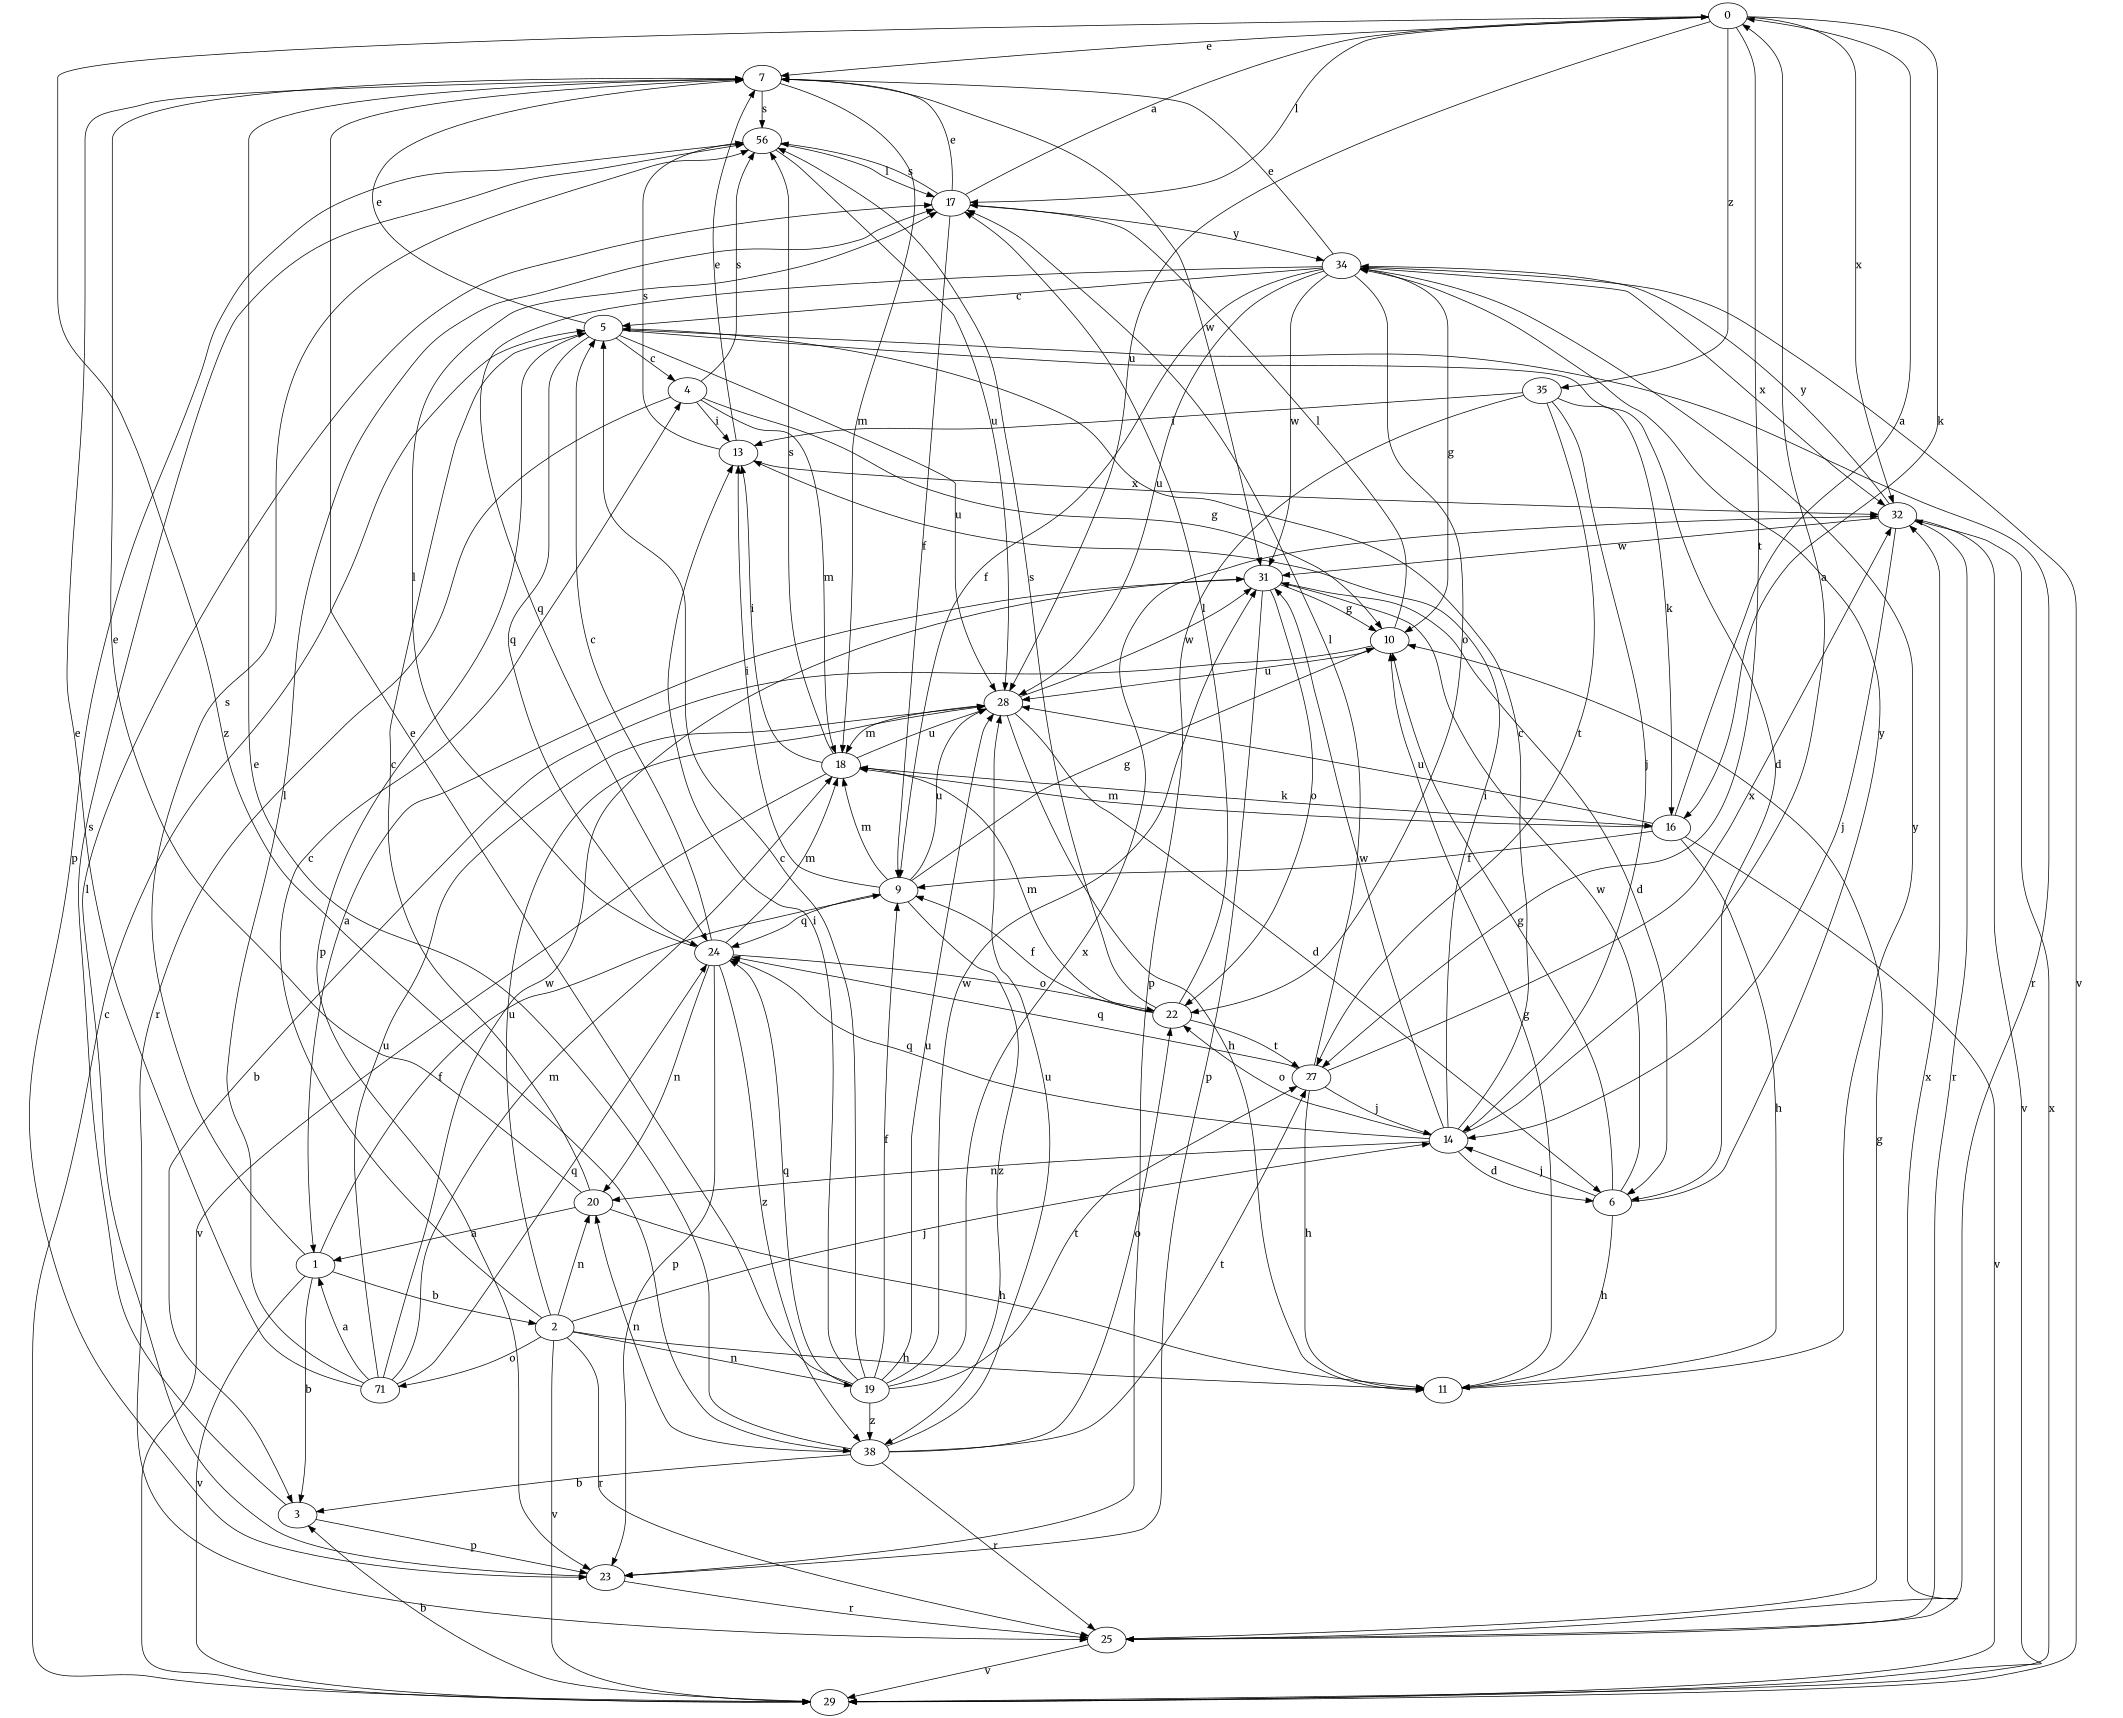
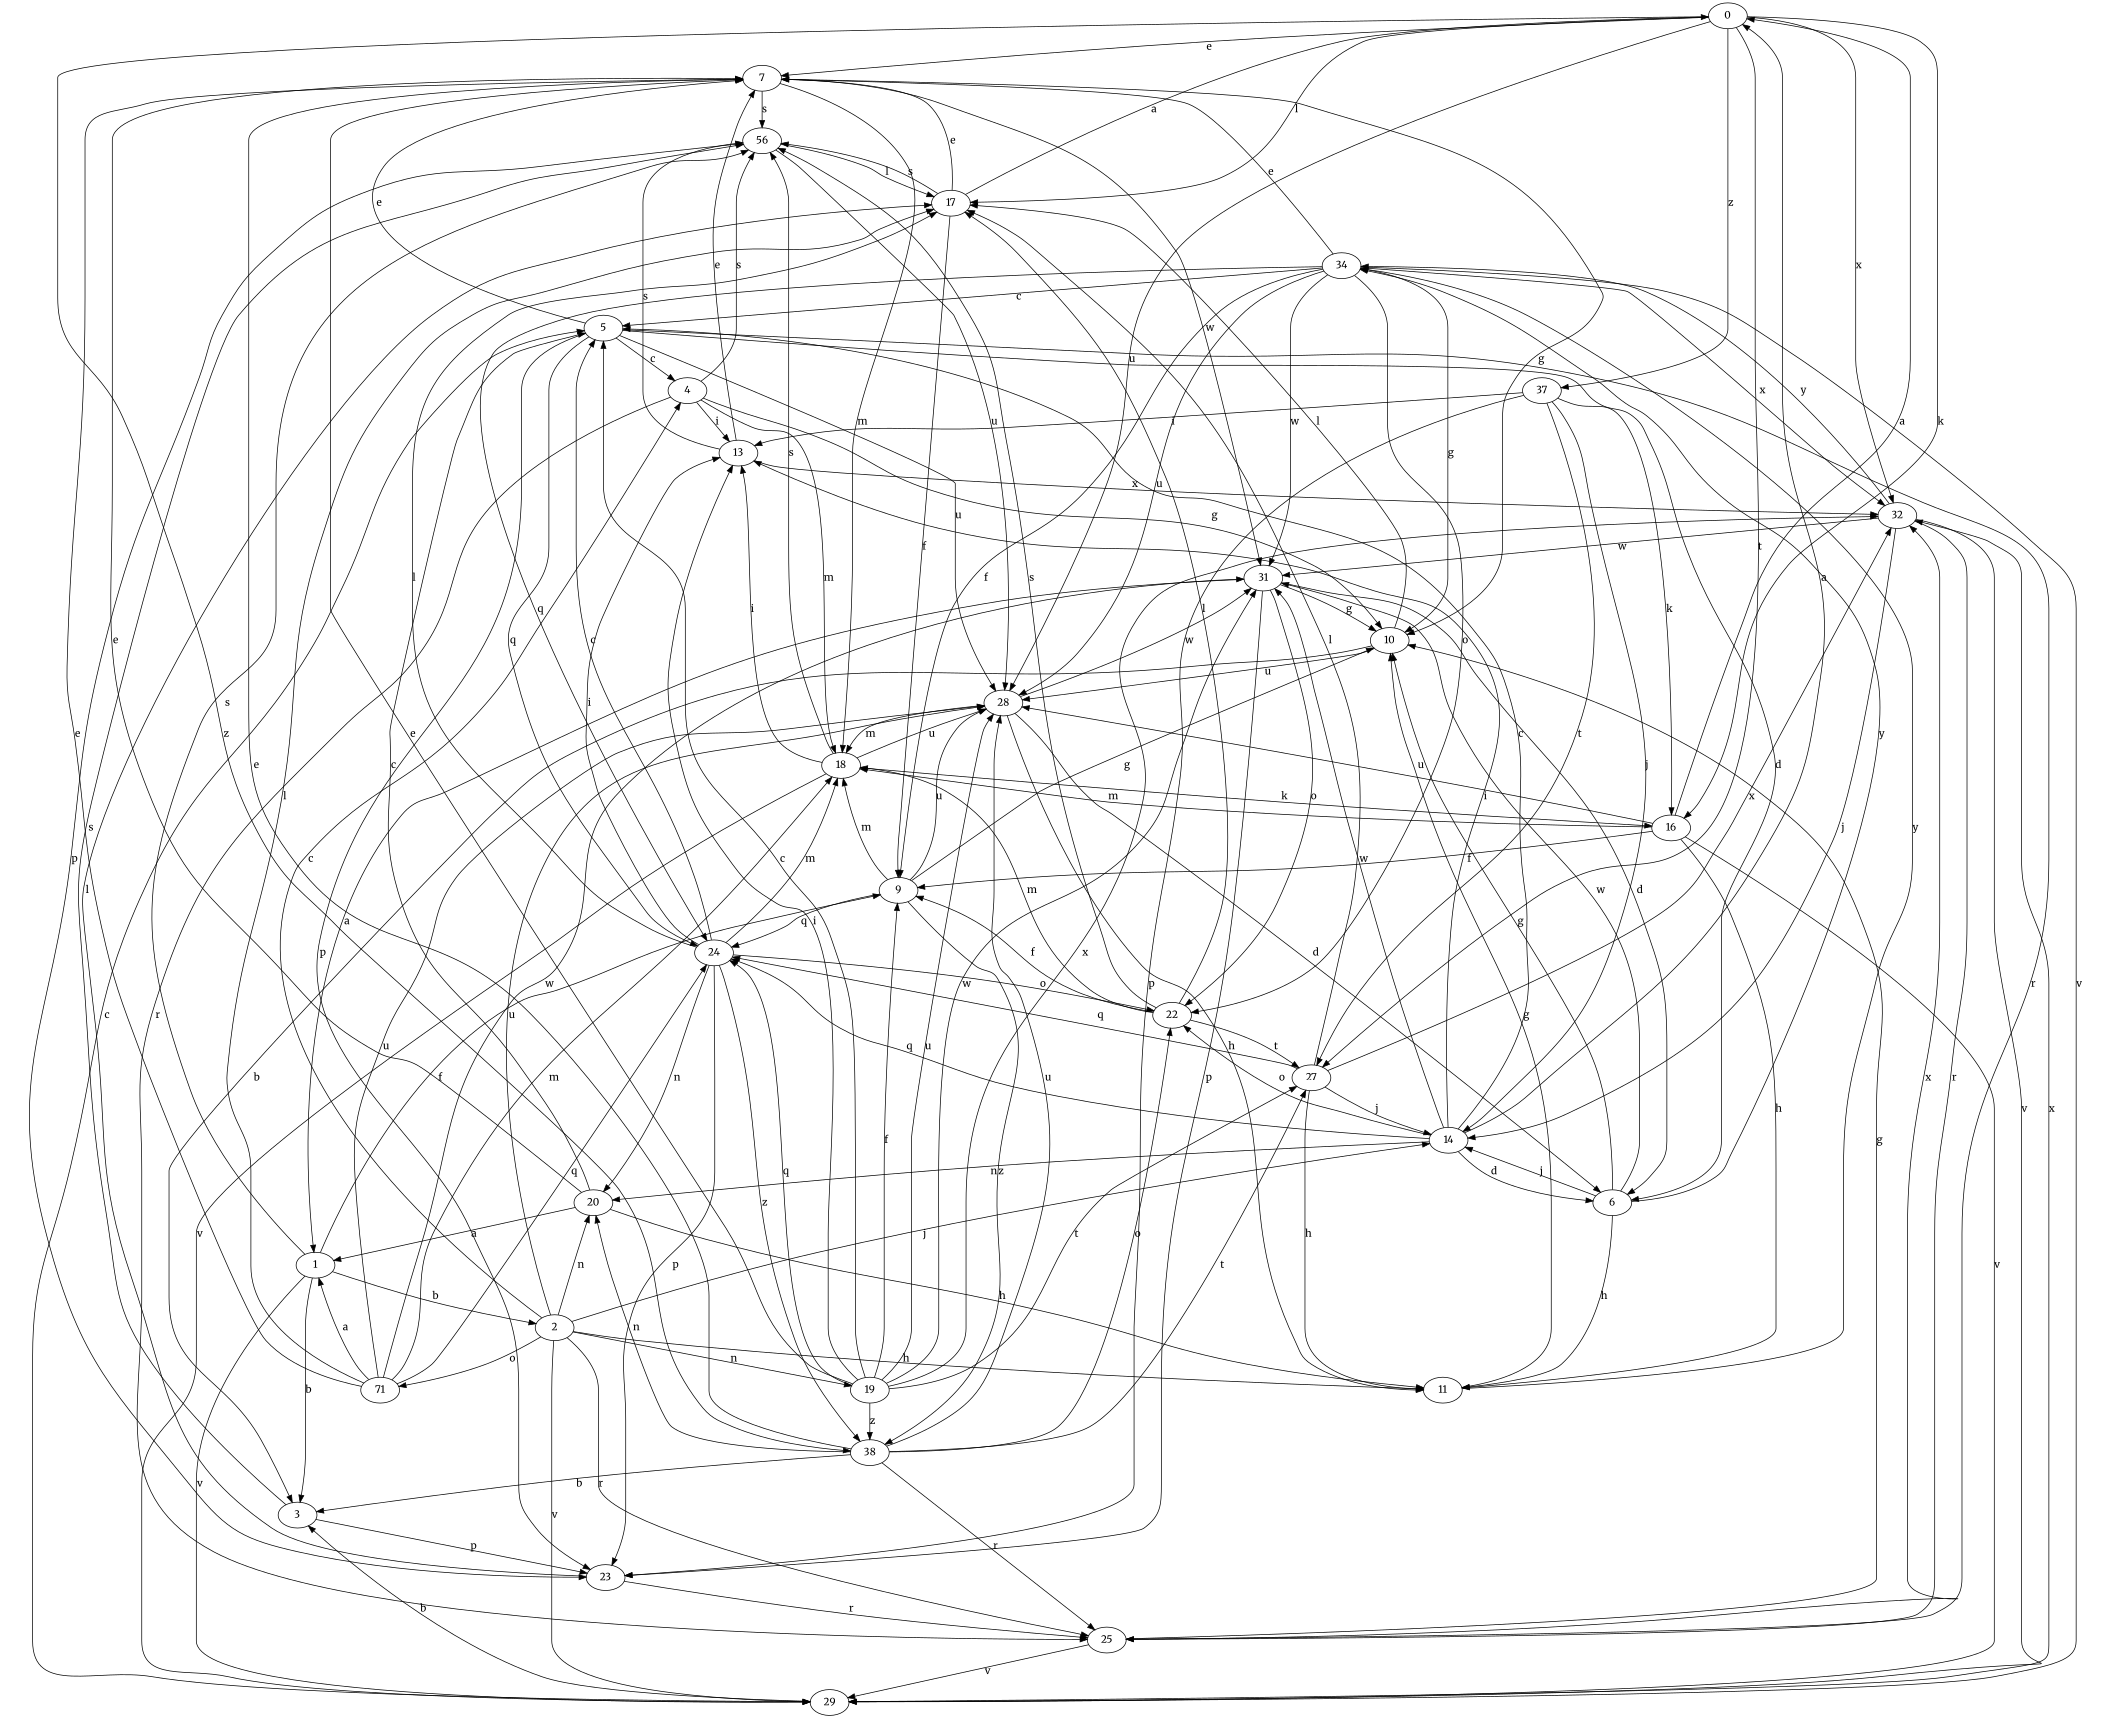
  strict digraph {
    fontname=Merriweather
    node [fontname=Merriweather]
    edge [fontname=Merriweather]
    0
    7
    16
    17
    27
    28
    32
-   37 [label=35]
+   37
    38
    n10 [label=56]
    10
    18
    31
    9
    29
    11
    34
    14
    24
    6
    25
    23
    13
    3
    20
    22
    1
    2
    4
    19
    n31 [label=71]
    5
    0 -> 7 [label=e]
    0 -> 16 [label=k]
    0 -> 17 [label=l]
    0 -> 27 [label=t]
    0 -> 28 [label=u]
    0 -> 32 [label=x]
    0 -> 37 [label=z]
    0 -> 38 [label=z]
    7 -> n10 [label=s]
+   7 -> 10 [label=g]
    7 -> 18 [label=m]
    7 -> 31 [label=w]
    16 -> 0 [label=a]
    16 -> 28 [label=u]
    16 -> 18 [label=m]
    16 -> 9 [label=f]
    16 -> 29 [label=v]
    16 -> 11 [label=h]
    17 -> 0 [label=a]
    17 -> 7 [label=e]
    17 -> n10 [label=s]
    17 -> 9 [label=f]
-   17 -> 34 [label=y]
    27 -> 17 [label=l]
    27 -> 32 [label=x]
    27 -> 11 [label=h]
    27 -> 14 [label=j]
    27 -> 24 [label=q]
    28 -> 18 [label=m]
    28 -> 31 [label=w]
    28 -> 11 [label=h]
    28 -> 6 [label=d]
    32 -> 31 [label=w]
    32 -> 29 [label=v]
    32 -> 34 [label=y]
    32 -> 14 [label=j]
    32 -> 25 [label=r]
    37 -> 16 [label=k]
    37 -> 27 [label=t]
    37 -> 14 [label=j]
    37 -> 23 [label=p]
    37 -> 13 [label=i]
    38 -> 7 [label=e]
    38 -> 27 [label=t]
    38 -> 28 [label=u]
    38 -> 25 [label=r]
    38 -> 3 [label=b]
    38 -> 20 [label=n]
    38 -> 22 [label=o]
    n10 -> 17 [label=l]
    n10 -> 28 [label=u]
    n10 -> 23 [label=p]
    10 -> 17 [label=l]
    10 -> 28 [label=u]
    10 -> 3 [label=b]
    18 -> 16 [label=k]
    18 -> 28 [label=u]
    18 -> n10 [label=s]
    18 -> 29 [label=v]
    18 -> 13 [label=i]
    31 -> 10 [label=g]
    31 -> 6 [label=d]
    31 -> 23 [label=p]
    31 -> 22 [label=o]
    31 -> 1 [label=a]
    9 -> 28 [label=u]
    9 -> 38 [label=z]
    9 -> 10 [label=g]
    9 -> 18 [label=m]
    9 -> 24 [label=q]
    29 -> 32 [label=x]
    29 -> 3 [label=b]
    29 -> 5 [label=c]
    11 -> 10 [label=g]
    11 -> 34 [label=y]
    34 -> 7 [label=e]
    34 -> 28 [label=u]
    34 -> 32 [label=x]
    34 -> 10 [label=g]
    34 -> 31 [label=w]
    34 -> 9 [label=f]
    34 -> 29 [label=v]
    34 -> 24 [label=q]
    34 -> 22 [label=o]
    34 -> 5 [label=c]
    14 -> 0 [label=a]
    14 -> 31 [label=w]
    14 -> 24 [label=q]
    14 -> 6 [label=d]
    14 -> 13 [label=i]
    14 -> 20 [label=n]
    14 -> 22 [label=o]
    14 -> 5 [label=c]
    24 -> 17 [label=l]
    24 -> 38 [label=z]
    24 -> 18 [label=m]
    24 -> 23 [label=p]
-   9 -> 13 [label=i]
+   24 -> 13 [label=i]
    24 -> 20 [label=n]
    24 -> 22 [label=o]
    24 -> 5 [label=c]
    6 -> 10 [label=g]
    6 -> 31 [label=w]
    6 -> 11 [label=h]
    6 -> 34 [label=y]
    6 -> 14 [label=j]
    25 -> 32 [label=x]
    25 -> 10 [label=g]
    25 -> 29 [label=v]
    23 -> 17 [label=l]
    23 -> 25 [label=r]
    13 -> 7 [label=e]
    13 -> 32 [label=x]
    13 -> n10 [label=s]
    3 -> n10 [label=s]
    3 -> 23 [label=p]
    20 -> 7 [label=e]
    20 -> 11 [label=h]
    20 -> 1 [label=a]
    20 -> 5 [label=c]
    22 -> 17 [label=l]
    22 -> 27 [label=t]
    22 -> n10 [label=s]
    22 -> 18 [label=m]
    22 -> 9 [label=f]
    1 -> n10 [label=s]
    1 -> 9 [label=f]
    1 -> 29 [label=v]
    1 -> 3 [label=b]
    1 -> 2 [label=b]
    2 -> 28 [label=u]
    2 -> 29 [label=v]
    2 -> 11 [label=h]
    2 -> 14 [label=j]
    2 -> 25 [label=r]
    2 -> 20 [label=n]
    2 -> 4 [label=c]
    2 -> 19 [label=n]
    2 -> n31 [label=o]
    4 -> n10 [label=s]
    4 -> 10 [label=g]
    4 -> 18 [label=m]
    4 -> 25 [label=r]
    4 -> 13 [label=i]
    19 -> 7 [label=e]
    19 -> 27 [label=t]
    19 -> 28 [label=u]
    19 -> 32 [label=x]
    19 -> 38 [label=z]
    19 -> 31 [label=w]
    19 -> 9 [label=f]
    19 -> 24 [label=q]
    19 -> 13 [label=i]
    19 -> 5 [label=c]
    n31 -> 7 [label=e]
    n31 -> 17 [label=l]
    n31 -> 28 [label=u]
    n31 -> 18 [label=m]
    n31 -> 31 [label=w]
    n31 -> 24 [label=q]
    n31 -> 1 [label=a]
    5 -> 7 [label=e]
    5 -> 28 [label=u]
    5 -> 24 [label=q]
    5 -> 6 [label=d]
    5 -> 25 [label=r]
    5 -> 23 [label=p]
    5 -> 4 [label=c]
  }
